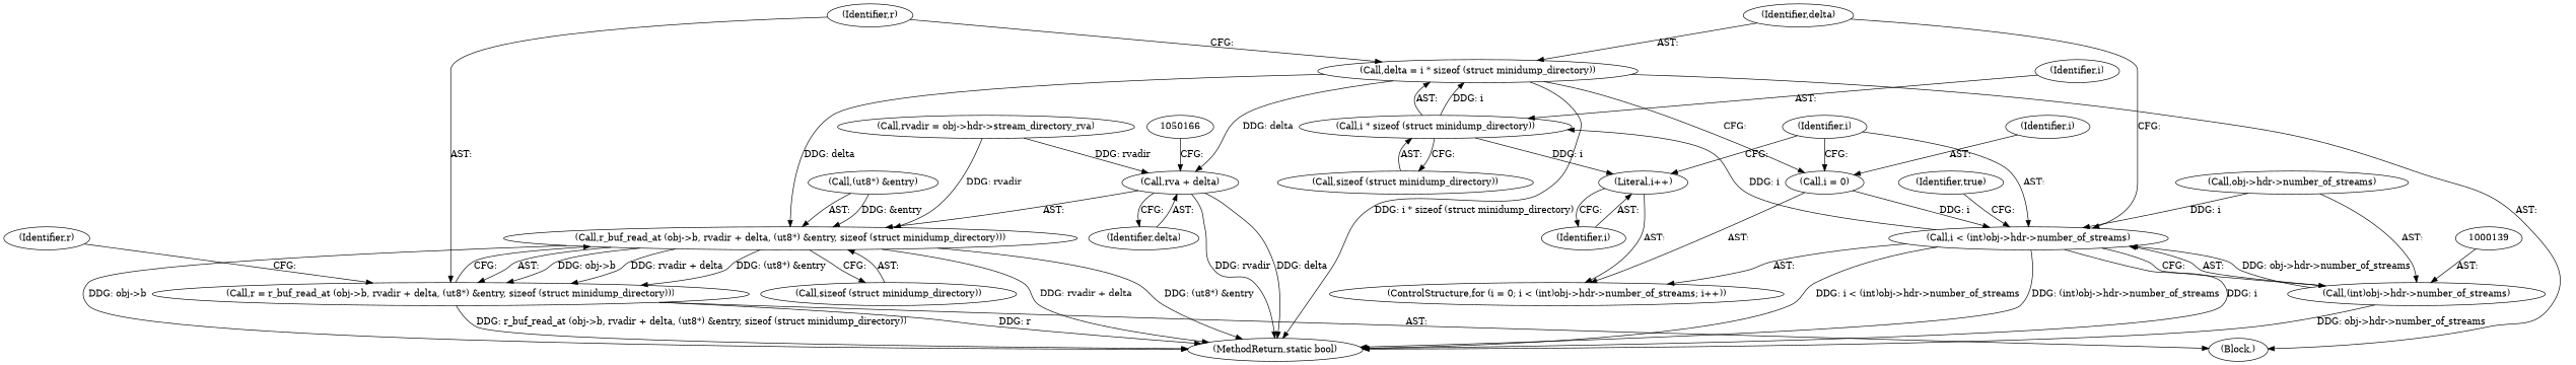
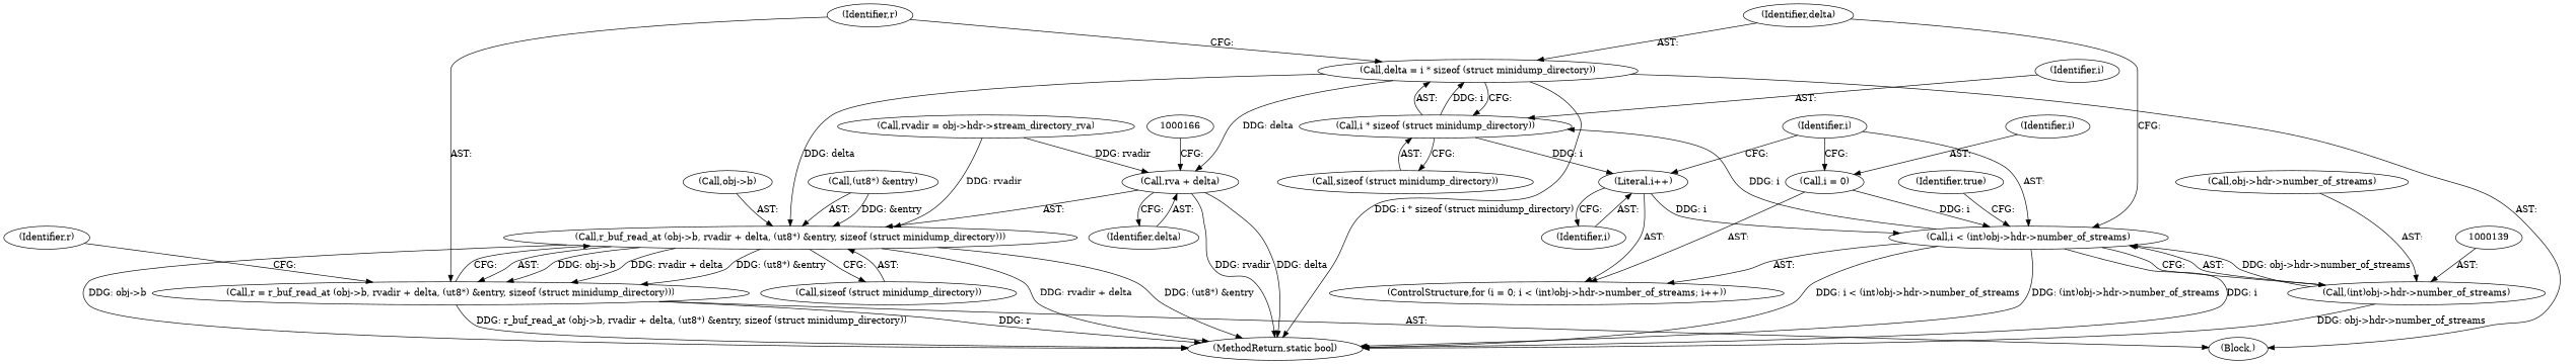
  digraph {
    n1 [label="(Call,delta = i * sizeof (struct minidump_directory))"]
    n2 [label="(Call,i * sizeof (struct minidump_directory))"]
    n3 [label="(Call,r_buf_read_at (obj->b, rvadir + delta, (ut8*) &entry, sizeof (struct minidump_directory)))"]
    n4 [label="(Call,rva + delta)"]
    n5 [label="(Block,)"]
    n6 [label="(MethodReturn,static bool)"]
    n7 [label="(Literal,i++)"]
    n8 [label="(Call,sizeof (struct minidump_directory))"]
    n9 [label="(Call,r = r_buf_read_at (obj->b, rvadir + delta, (ut8*) &entry, sizeof (struct minidump_directory)))"]
    n10 [label="(Call,sizeof (struct minidump_directory))"]
    n11 [label="(Identifier,delta)"]
    n12 [label="(Call,i < (int)obj->hdr->number_of_streams)"]
    n13 [label="(ControlStructure,for (i = 0; i < (int)obj->hdr->number_of_streams; i++))"]
    n14 [label="(Identifier,i)"]
    n15 [label="(Call,(int)obj->hdr->number_of_streams)"]
    n16 [label="(Call,i = 0)"]
    n17 [label="(Call,obj->hdr->number_of_streams)"]
    n18 [label="(Identifier,r)"]
    n19 [label="(Identifier,true)"]
    n20 [label="(Identifier,r)"]
    n21 [label="(Identifier,i)"]
    n22 [label="(Identifier,delta)"]
+   n23 [label="(Call,obj->b)"]
    n24 [label="(Identifier,i)"]
    n25 [label="(Call,(ut8*) &entry)"]
    n26 [label="(Call,rvadir = obj->hdr->stream_directory_rva)"]
    n27 [label="(Identifier,i)"]
    1000139
-   1000166 [label=1050166]
-   n1 -> n16 [label="CFG: "]
+   1000166
+   n1 -> n2 [label="CFG: "]
    n1 -> n3 [label="DDG: delta"]
    n1 -> n4 [label="DDG: delta"]
    n1 -> n5 [label="AST: "]
    n1 -> n6 [label="DDG: i * sizeof (struct minidump_directory)"]
    n2 -> n1 [label="AST: "]
    n2 -> n1 [label="DDG: i"]
    n2 -> n7 [label="DDG: i"]
    n2 -> n8 [label="CFG: "]
    n3 -> n6 [label="DDG: (ut8*) &entry"]
    n3 -> n6 [label="DDG: obj->b"]
    n3 -> n6 [label="DDG: rvadir + delta"]
    n3 -> n9 [label="AST: "]
    n3 -> n9 [label="DDG: obj->b"]
    n3 -> n9 [label="DDG: rvadir + delta"]
    n3 -> n9 [label="DDG: (ut8*) &entry"]
    n3 -> n10 [label="CFG: "]
    n4 -> n3 [label="AST: "]
    n4 -> n6 [label="DDG: delta"]
    n4 -> n6 [label="DDG: rvadir"]
    n4 -> n11 [label="CFG: "]
-   n17 -> n12 [label="DDG: i"]
+   n7 -> n12 [label="DDG: i"]
    n7 -> n13 [label="AST: "]
    n7 -> n14 [label="CFG: "]
    n8 -> n2 [label="AST: "]
    n9 -> n3 [label="CFG: "]
    n9 -> n5 [label="AST: "]
    n9 -> n6 [label="DDG: r"]
    n9 -> n6 [label="DDG: r_buf_read_at (obj->b, rvadir + delta, (ut8*) &entry, sizeof (struct minidump_directory))"]
    n10 -> n3 [label="AST: "]
    n11 -> n4 [label="AST: "]
    n12 -> n2 [label="DDG: i"]
    n12 -> n6 [label="DDG: i < (int)obj->hdr->number_of_streams"]
    n12 -> n6 [label="DDG: (int)obj->hdr->number_of_streams"]
    n12 -> n6 [label="DDG: i"]
    n12 -> n13 [label="AST: "]
    n12 -> n15 [label="CFG: "]
    n14 -> n7 [label="AST: "]
    n15 -> n6 [label="DDG: obj->hdr->number_of_streams"]
    n15 -> n12 [label="AST: "]
    n15 -> n12 [label="DDG: obj->hdr->number_of_streams"]
    n16 -> n12 [label="DDG: i"]
    n16 -> n13 [label="AST: "]
    n17 -> n15 [label="AST: "]
    n18 -> n1 [label="CFG: "]
    n18 -> n9 [label="AST: "]
    n19 -> n12 [label="CFG: "]
    n20 -> n9 [label="CFG: "]
    n21 -> n7 [label="CFG: "]
    n21 -> n12 [label="AST: "]
    n21 -> n16 [label="CFG: "]
    n22 -> n1 [label="AST: "]
    n22 -> n12 [label="CFG: "]
+   n23 -> n3 [label="AST: "]
    n24 -> n2 [label="AST: "]
    n25 -> n3 [label="AST: "]
    n25 -> n3 [label="DDG: &entry"]
    n26 -> n3 [label="DDG: rvadir"]
    n26 -> n4 [label="DDG: rvadir"]
    n27 -> n16 [label="AST: "]
    1000139 -> n15 [label="AST: "]
    1000166 -> n4 [label="CFG: "]
  }
